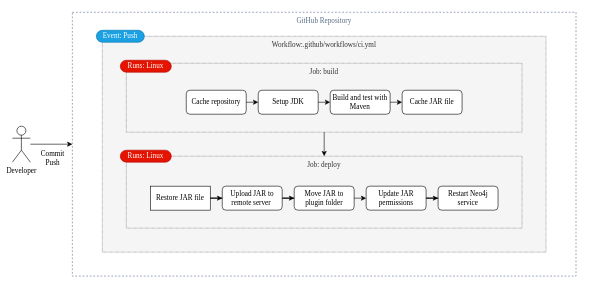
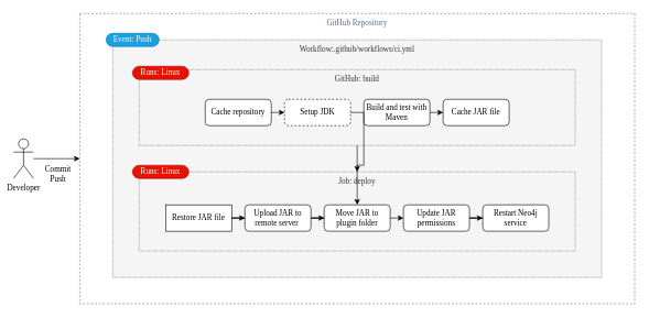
  <mxCell id="0" />
  <mxCell id="1" parent="0" />
  <mxCell id="2" value="GitHub Repository" style="fillColor=none;strokeColor=#5A6C86;dashed=1;verticalAlign=top;fontStyle=0;fontColor=#5A6C86;fontFamily=Fira Sans;fontSource=https%3A%2F%2Ffonts.googleapis.com%2Fcss%3Ffamily%3DFira%2BSans;" parent="1" vertex="1"><mxGeometry x="120" y="20" width="840" height="440" as="geometry" /></mxCell>
  <mxCell id="3" value="Workflow:.github/workflows/ci.yml" style="fillColor=#f5f5f5;strokeColor=#666666;dashed=1;verticalAlign=top;fontStyle=0;fontColor=#333333;align=center;labelBackgroundColor=none;labelBorderColor=none;fontFamily=Fira Code;fontSource=https%3A%2F%2Ffonts.googleapis.com%2Fcss%3Ffamily%3DFira%2BCode;dashPattern=1 1;" parent="1" vertex="1"><mxGeometry x="170" y="60" width="740" height="360" as="geometry" /></mxCell>
  <mxCell id="4" value="Job: deploy" style="fillColor=#f5f5f5;strokeColor=#666666;dashed=1;verticalAlign=top;fontStyle=0;fontColor=#333333;fontFamily=Fira Code;fontSource=https%3A%2F%2Ffonts.googleapis.com%2Fcss%3Ffamily%3DFira%2BCode;dashPattern=1 1;" parent="1" vertex="1"><mxGeometry x="210" y="260" width="660" height="120" as="geometry" /></mxCell>
- <mxCell id="5" value="Job: build" style="fillColor=#f5f5f5;strokeColor=#666666;dashed=1;verticalAlign=top;fontStyle=0;fontColor=#333333;fontFamily=Fira Code;fontSource=https%3A%2F%2Ffonts.googleapis.com%2Fcss%3Ffamily%3DFira%2BCode;dashPattern=1 1;" parent="1" vertex="1"><mxGeometry x="210" y="105" width="660" height="115" as="geometry" /></mxCell>
+ <mxCell id="5" value="GitHub: build" style="fillColor=#f5f5f5;strokeColor=#666666;dashed=1;verticalAlign=top;fontStyle=0;fontColor=#333333;fontFamily=Fira Code;fontSource=https%3A%2F%2Ffonts.googleapis.com%2Fcss%3Ffamily%3DFira%2BCode;dashPattern=1 1;" parent="1" vertex="1"><mxGeometry x="210" y="105" width="660" height="115" as="geometry" /></mxCell>
  <mxCell id="6" style="edgeStyle=orthogonalEdgeStyle;rounded=0;orthogonalLoop=1;jettySize=auto;html=1;fontFamily=Fira Sans;fontSource=https%3A%2F%2Ffonts.googleapis.com%2Fcss%3Ffamily%3DFira%2BSans;" parent="1" source="8" target="2" edge="1"><mxGeometry relative="1" as="geometry" /></mxCell>
  <mxCell id="7" value="Commit&lt;br&gt;Push" style="edgeLabel;html=1;align=center;verticalAlign=bottom;resizable=0;points=[];fontFamily=Fira Sans;fontSource=https%3A%2F%2Ffonts.googleapis.com%2Fcss%3Ffamily%3DFira%2BSans;fontSize=12;labelBackgroundColor=none;" parent="6" vertex="1" connectable="0"><mxGeometry x="0.02" relative="1" as="geometry"><mxPoint y="40" as="offset" /></mxGeometry></mxCell>
  <mxCell id="8" value="Developer" style="shape=umlActor;verticalLabelPosition=bottom;verticalAlign=top;html=1;outlineConnect=0;strokeColor=default;fontFamily=Fira Sans;fontSource=https%3A%2F%2Ffonts.googleapis.com%2Fcss%3Ffamily%3DFira%2BSans;" parent="1" vertex="1"><mxGeometry x="20" y="210" width="30" height="60" as="geometry" /></mxCell>
  <mxCell id="9" style="edgeStyle=orthogonalEdgeStyle;rounded=0;orthogonalLoop=1;jettySize=auto;html=1;exitX=0.5;exitY=1;exitDx=0;exitDy=0;fontFamily=Fira Sans;fontSource=https%3A%2F%2Ffonts.googleapis.com%2Fcss%3Ffamily%3DFira%2BSans;" parent="1" source="5" target="4" edge="1"><mxGeometry relative="1" as="geometry" /></mxCell>
  <mxCell id="10" value="Event: Push" style="rounded=1;whiteSpace=wrap;html=1;strokeColor=#006EAF;fillColor=#1ba1e2;fontColor=#ffffff;arcSize=50;fontFamily=Fira Sans;fontSource=https%3A%2F%2Ffonts.googleapis.com%2Fcss%3Ffamily%3DFira%2BSans;" parent="1" vertex="1"><mxGeometry x="160" y="50" width="80" height="20" as="geometry" /></mxCell>
  <mxCell id="11" value="Runs: Linux" style="rounded=1;whiteSpace=wrap;html=1;strokeColor=#B20000;fillColor=#e51400;arcSize=50;fontColor=#ffffff;fontFamily=Fira Sans;fontSource=https%3A%2F%2Ffonts.googleapis.com%2Fcss%3Ffamily%3DFira%2BSans;" parent="1" vertex="1"><mxGeometry x="200" y="100" width="85" height="20" as="geometry" /></mxCell>
  <mxCell id="12" value="Runs: Linux" style="rounded=1;whiteSpace=wrap;html=1;strokeColor=#B20000;fillColor=#e51400;arcSize=50;fontColor=#ffffff;fontFamily=Fira Sans;fontSource=https%3A%2F%2Ffonts.googleapis.com%2Fcss%3Ffamily%3DFira%2BSans;" parent="1" vertex="1"><mxGeometry x="200" y="250" width="85" height="20" as="geometry" /></mxCell>
  <mxCell id="13" value="" style="group" vertex="1" connectable="0" parent="1"><mxGeometry x="310" y="150" width="460" height="40" as="geometry" /></mxCell>
  <mxCell id="14" value="Cache repository" style="rounded=1;whiteSpace=wrap;html=1;fontFamily=Fira Sans;fontSource=https%3A%2F%2Ffonts.googleapis.com%2Fcss%3Ffamily%3DFira%2BSans;" parent="13" vertex="1"><mxGeometry width="100" height="40" as="geometry" /></mxCell>
- <mxCell id="15" value="Setup JDK" style="rounded=1;whiteSpace=wrap;html=1;strokeColor=default;fontFamily=Fira Sans;fontSource=https%3A%2F%2Ffonts.googleapis.com%2Fcss%3Ffamily%3DFira%2BSans;" parent="13" vertex="1"><mxGeometry x="120" width="100" height="40" as="geometry" /></mxCell>
+ <mxCell id="15" value="Setup JDK" style="rounded=1;whiteSpace=wrap;html=1;strokeColor=default;fontFamily=Fira Sans;fontSource=https%3A%2F%2Ffonts.googleapis.com%2Fcss%3Ffamily%3DFira%2BSans;dashed=1;" parent="13" vertex="1"><mxGeometry x="120" width="100" height="40" as="geometry" /></mxCell>
  <mxCell id="16" value="Build and test with Maven" style="rounded=1;whiteSpace=wrap;html=1;strokeColor=default;fontFamily=Fira Sans;fontSource=https%3A%2F%2Ffonts.googleapis.com%2Fcss%3Ffamily%3DFira%2BSans;" parent="13" vertex="1"><mxGeometry x="240" width="100" height="40" as="geometry" /></mxCell>
  <mxCell id="17" value="Cache JAR file" style="rounded=1;whiteSpace=wrap;html=1;strokeColor=default;fontFamily=Fira Sans;fontSource=https%3A%2F%2Ffonts.googleapis.com%2Fcss%3Ffamily%3DFira%2BSans;" parent="13" vertex="1"><mxGeometry x="360" width="100" height="40" as="geometry" /></mxCell>
  <mxCell id="18" style="edgeStyle=orthogonalEdgeStyle;rounded=0;orthogonalLoop=1;jettySize=auto;html=1;exitX=1;exitY=0.5;exitDx=0;exitDy=0;entryX=0;entryY=0.5;entryDx=0;entryDy=0;fontFamily=Fira Sans;fontSource=https%3A%2F%2Ffonts.googleapis.com%2Fcss%3Ffamily%3DFira%2BSans;" parent="13" source="14" target="15" edge="1"><mxGeometry relative="1" as="geometry" /></mxCell>
- <mxCell id="19" style="edgeStyle=orthogonalEdgeStyle;rounded=0;orthogonalLoop=1;jettySize=auto;html=1;exitX=1;exitY=0.5;exitDx=0;exitDy=0;entryX=0;entryY=0.5;entryDx=0;entryDy=0;fontFamily=Fira Sans;fontSource=https%3A%2F%2Ffonts.googleapis.com%2Fcss%3Ffamily%3DFira%2BSans;" parent="13" source="15" target="16" edge="1"><mxGeometry relative="1" as="geometry" /></mxCell>
+ <mxCell id="19" style="edgeStyle=orthogonalEdgeStyle;rounded=0;orthogonalLoop=1;jettySize=auto;html=1;exitX=1;exitY=0.5;exitDx=0;exitDy=0;fontFamily=Fira Sans;fontSource=https%3A%2F%2Ffonts.googleapis.com%2Fcss%3Ffamily%3DFira%2BSans;" parent="13" source="15" target="23" edge="1"><mxGeometry relative="1" as="geometry" /></mxCell>
  <mxCell id="20" style="edgeStyle=orthogonalEdgeStyle;rounded=0;orthogonalLoop=1;jettySize=auto;html=1;exitX=1;exitY=0.5;exitDx=0;exitDy=0;entryX=0;entryY=0.5;entryDx=0;entryDy=0;fontFamily=Fira Sans;fontSource=https%3A%2F%2Ffonts.googleapis.com%2Fcss%3Ffamily%3DFira%2BSans;fontSize=18;endArrow=classic;endFill=1;strokeWidth=1;" parent="13" source="16" target="17" edge="1"><mxGeometry relative="1" as="geometry" /></mxCell>
  <mxCell id="21" value="" style="group" vertex="1" connectable="0" parent="1"><mxGeometry x="250" y="310" width="580" height="40" as="geometry" /></mxCell>
  <mxCell id="22" value="Upload JAR to remote server&amp;nbsp;" style="rounded=1;whiteSpace=wrap;html=1;strokeColor=default;fontFamily=Fira Sans;fontSource=https%3A%2F%2Ffonts.googleapis.com%2Fcss%3Ffamily%3DFira%2BSans;" parent="21" vertex="1"><mxGeometry x="120" width="100" height="40" as="geometry" /></mxCell>
  <mxCell id="23" value="Move JAR to plugin folder" style="rounded=1;whiteSpace=wrap;html=1;strokeColor=default;fontFamily=Fira Sans;fontSource=https%3A%2F%2Ffonts.googleapis.com%2Fcss%3Ffamily%3DFira%2BSans;" parent="21" vertex="1"><mxGeometry x="240" width="100" height="40" as="geometry" /></mxCell>
  <mxCell id="24" value="Update JAR permissions" style="rounded=1;whiteSpace=wrap;html=1;strokeColor=default;fontFamily=Fira Sans;fontSource=https%3A%2F%2Ffonts.googleapis.com%2Fcss%3Ffamily%3DFira%2BSans;" parent="21" vertex="1"><mxGeometry x="360" width="100" height="40" as="geometry" /></mxCell>
  <mxCell id="25" value="Restart Neo4j service" style="rounded=1;whiteSpace=wrap;html=1;strokeColor=default;fontFamily=Fira Sans;fontSource=https%3A%2F%2Ffonts.googleapis.com%2Fcss%3Ffamily%3DFira%2BSans;" parent="21" vertex="1"><mxGeometry x="480" width="100" height="40" as="geometry" /></mxCell>
  <mxCell id="26" value="Restore JAR file" style="whiteSpace=wrap;html=1;strokeColor=default;fontFamily=Fira Sans;fontSource=https%3A%2F%2Ffonts.googleapis.com%2Fcss%3Ffamily%3DFira%2BSans;rounded=0;" parent="21" vertex="1"><mxGeometry width="100" height="40" as="geometry" /></mxCell>
  <mxCell id="27" style="edgeStyle=orthogonalEdgeStyle;rounded=0;orthogonalLoop=1;jettySize=auto;html=1;exitX=1;exitY=0.5;exitDx=0;exitDy=0;fontFamily=Fira Sans;fontSource=https%3A%2F%2Ffonts.googleapis.com%2Fcss%3Ffamily%3DFira%2BSans;" parent="21" source="22" target="23" edge="1"><mxGeometry relative="1" as="geometry" /></mxCell>
  <mxCell id="28" style="edgeStyle=orthogonalEdgeStyle;rounded=0;orthogonalLoop=1;jettySize=auto;html=1;exitX=1;exitY=0.5;exitDx=0;exitDy=0;entryX=0;entryY=0.5;entryDx=0;entryDy=0;fontFamily=Fira Sans;fontSource=https%3A%2F%2Ffonts.googleapis.com%2Fcss%3Ffamily%3DFira%2BSans;" parent="21" source="23" target="24" edge="1"><mxGeometry relative="1" as="geometry" /></mxCell>
  <mxCell id="29" style="edgeStyle=orthogonalEdgeStyle;rounded=0;orthogonalLoop=1;jettySize=auto;html=1;exitX=1;exitY=0.5;exitDx=0;exitDy=0;fontFamily=Fira Sans;fontSource=https%3A%2F%2Ffonts.googleapis.com%2Fcss%3Ffamily%3DFira%2BSans;" parent="21" source="24" target="25" edge="1"><mxGeometry relative="1" as="geometry" /></mxCell>
  <mxCell id="30" style="edgeStyle=orthogonalEdgeStyle;rounded=0;orthogonalLoop=1;jettySize=auto;html=1;fontFamily=Fira Sans;fontSource=https%3A%2F%2Ffonts.googleapis.com%2Fcss%3Ffamily%3DFira%2BSans;fontSize=18;endArrow=classic;endFill=1;strokeWidth=1;" parent="21" source="26" target="22" edge="1"><mxGeometry relative="1" as="geometry" /></mxCell>
